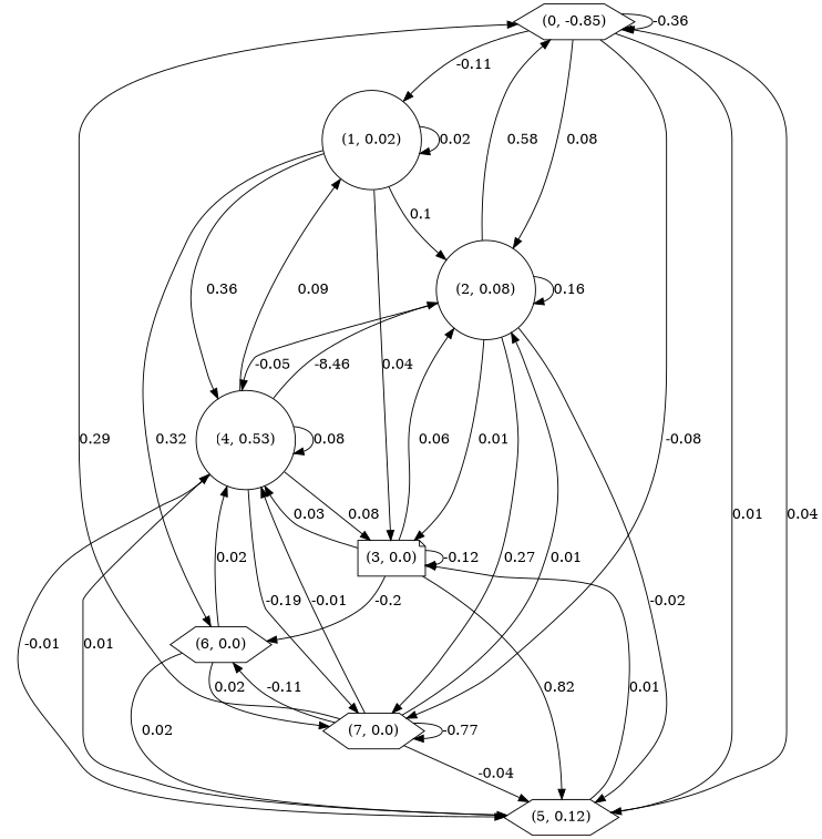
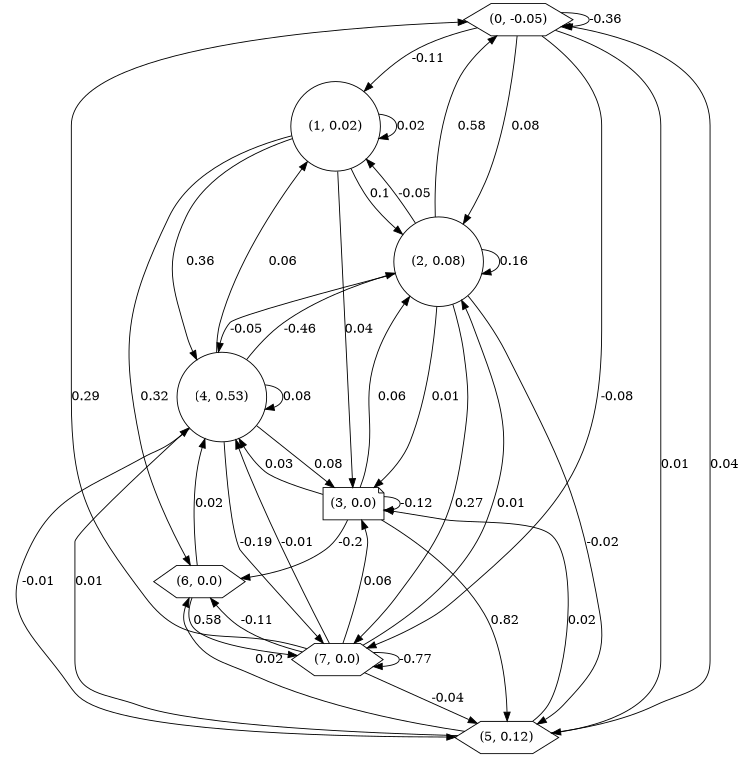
  digraph {
    fontname="DejaVu Serif"
    node [fontname="DejaVu Serif" shape=hexagon]
    edge [fontname="DejaVu Serif"]
-   n1 [label="(0, -0.85)"]
+   n1 [label="(0, -0.05)"]
    n2 [label="(1, 0.02)" shape=circle]
    n3 [label="(2, 0.08)" shape=circle]
    n4 [label="(5, 0.12)"]
    n5 [label="(7, 0.0)"]
    n6 [label="(3, 0.0)" shape=note]
    n7 [label="(4, 0.53)" shape=circle]
    n8 [label="(6, 0.0)"]
    n1 -> n1 [label=-0.36]
    n1 -> n2 [label=-0.11]
    n1 -> n3 [label=0.08]
    n1 -> n4 [label=0.01]
    n1 -> n5 [label=-0.08]
    n2 -> n2 [label=0.02]
    n2 -> n3 [label=0.1]
    n2 -> n6 [label=0.04]
    n2 -> n7 [label=0.36]
    n2 -> n8 [label=0.32]
    n3 -> n1 [label=0.58]
+   n3 -> n2 [label=-0.05]
    n3 -> n3 [label=0.16]
    n3 -> n4 [label=-0.02]
    n3 -> n5 [label=0.27]
    n3 -> n6 [label=0.01]
    n3 -> n7 [label=-0.05]
    n4 -> n1 [label=0.04]
-   n4 -> n6 [label=0.01]
+   n4 -> n6 [label=0.02]
    n4 -> n7 [label=0.01]
    n5 -> n1 [label=0.29]
    n5 -> n3 [label=0.01]
    n5 -> n4 [label=-0.04]
    n5 -> n5 [label=-0.77]
+   n5 -> n6 [label=0.06]
    n5 -> n7 [label=-0.01]
    n5 -> n8 [label=-0.11]
    n6 -> n3 [label=0.06]
    n6 -> n4 [label=0.82]
    n6 -> n6 [label=-0.12]
    n6 -> n7 [label=0.03]
    n6 -> n8 [label=-0.2]
-   n7 -> n2 [label=0.09]
-   n7 -> n3 [label=-8.46]
+   n7 -> n2 [label=0.06]
+   n7 -> n3 [label=-0.46]
    n7 -> n4 [label=-0.01]
    n7 -> n5 [label=-0.19]
    n7 -> n6 [label=0.08]
    n7 -> n7 [label=0.08]
-   n8 -> n4 [label=0.02]
-   n8 -> n5 [label=0.02]
+   n4 -> n8 [label=0.02]
+   n8 -> n5 [label=0.58]
    n8 -> n7 [label=0.02]
  }
